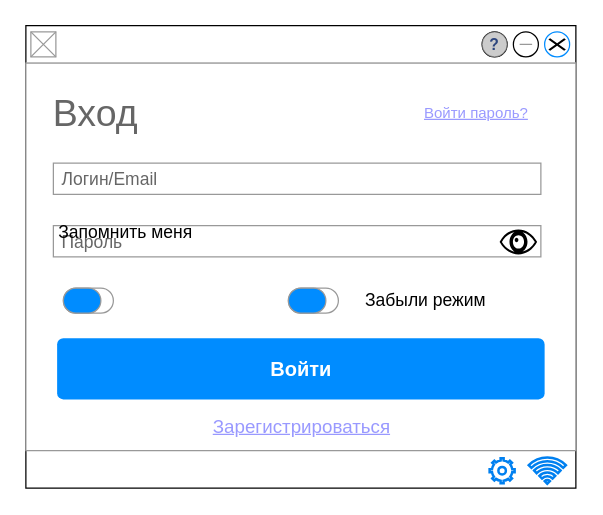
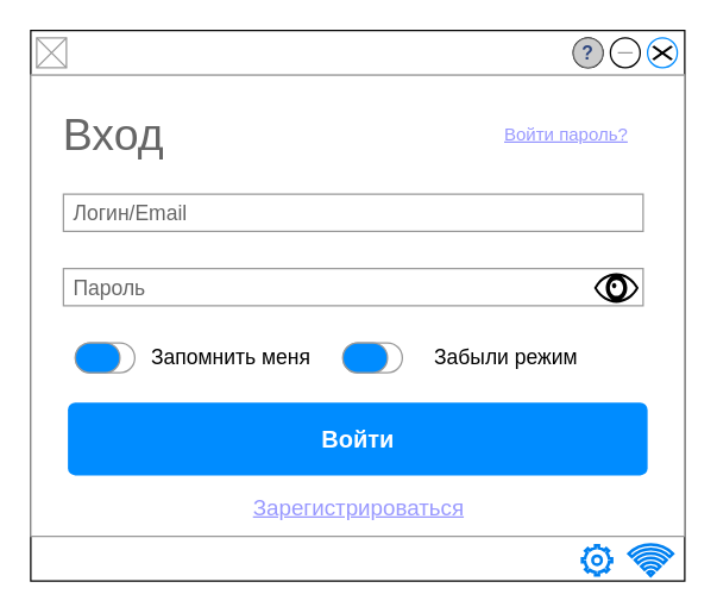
  <mxCell id="0" />
  <mxCell id="1" parent="0" />
  <mxCell id="2" value="" style="strokeWidth=1;shadow=0;dashed=0;align=center;html=1;shape=mxgraph.mockup.containers.window;align=left;verticalAlign=top;spacingLeft=8;strokeColor2=#008cff;strokeColor3=#c4c4c4;fontColor=#666666;mainText=;fontSize=17;labelBackgroundColor=none;" parent="1" vertex="1"><mxGeometry x="20" y="20" width="440" height="370" as="geometry" /></mxCell>
  <mxCell id="3" value="" style="verticalLabelPosition=bottom;shadow=0;dashed=0;align=center;html=1;verticalAlign=top;strokeWidth=1;shape=mxgraph.mockup.graphics.simpleIcon;strokeColor=#999999;" parent="1" vertex="1"><mxGeometry x="24" y="25" width="20" height="20" as="geometry" /></mxCell>
  <mxCell id="4" value="" style="verticalLabelPosition=bottom;shadow=0;dashed=0;align=center;html=1;verticalAlign=top;strokeWidth=1;shape=mxgraph.mockup.misc.help_icon;fontSize=14;" parent="1" vertex="1"><mxGeometry x="385" y="25" width="20" height="20" as="geometry" /></mxCell>
  <mxCell id="5" value="" style="shape=mxgraph.mockup.markup.redX;fillColor=#000000;html=1;shadow=0;strokeColor=none;fontSize=14;" parent="1" vertex="1"><mxGeometry x="438" y="30" width="14" height="10" as="geometry" /></mxCell>
  <mxCell id="6" value="" style="verticalLabelPosition=bottom;shadow=0;dashed=0;align=center;html=1;verticalAlign=top;strokeWidth=1;shape=mxgraph.mockup.markup.line;strokeColor=#999999;fontSize=14;fillColor=#000000;" parent="1" vertex="1"><mxGeometry x="415" y="25" width="10" height="20" as="geometry" /></mxCell>
  <mxCell id="7" value="" style="strokeWidth=1;shadow=0;dashed=0;align=center;html=1;shape=mxgraph.mockup.forms.rrect;rSize=0;strokeColor=#999999;fillColor=#ffffff;fontSize=14;" parent="1" vertex="1"><mxGeometry x="20" y="50" width="440" height="310" as="geometry" /></mxCell>
  <mxCell id="8" value="&lt;font style=&quot;font-size: 30px;&quot;&gt;Вход&lt;/font&gt;" style="strokeWidth=1;shadow=0;dashed=0;align=center;html=1;shape=mxgraph.mockup.forms.anchor;fontSize=12;fontColor=#666666;align=left;resizeWidth=1;spacingLeft=0;fillColor=#000000;" parent="7" vertex="1"><mxGeometry width="197.158" height="20" relative="1" as="geometry"><mxPoint x="20" y="30" as="offset" /></mxGeometry></mxCell>
  <mxCell id="9" value="Логин/Email" style="strokeWidth=1;shadow=0;dashed=0;align=center;html=1;shape=mxgraph.mockup.forms.rrect;rSize=0;strokeColor=#999999;fontColor=#666666;align=left;spacingLeft=5;resizeWidth=1;fontSize=14;fillColor=#FFFFFF;" parent="7" vertex="1"><mxGeometry width="390" height="25" relative="1" as="geometry"><mxPoint x="22" y="80" as="offset" /></mxGeometry></mxCell>
  <mxCell id="10" value="Пароль" style="strokeWidth=1;shadow=0;dashed=0;align=center;html=1;shape=mxgraph.mockup.forms.rrect;rSize=0;strokeColor=#999999;fontColor=#666666;align=left;spacingLeft=5;resizeWidth=1;fontSize=14;fillColor=#FFFFFF;" parent="7" vertex="1"><mxGeometry width="390" height="25" relative="1" as="geometry"><mxPoint x="22" y="130" as="offset" /></mxGeometry></mxCell>
  <mxCell id="11" value="Войти" style="strokeWidth=1;shadow=0;dashed=0;align=center;html=1;shape=mxgraph.mockup.forms.rrect;rSize=5;strokeColor=none;fontColor=#ffffff;fillColor=#008CFF;fontSize=16;fontStyle=1;" parent="7" vertex="1"><mxGeometry y="1" width="390" height="49" relative="1" as="geometry"><mxPoint x="25" y="-90" as="offset" /></mxGeometry></mxCell>
  <mxCell id="12" value="&lt;font style=&quot;font-size: 15px;&quot;&gt;Зарегистрироваться&lt;/font&gt;" style="strokeWidth=1;shadow=0;dashed=0;align=center;html=1;shape=mxgraph.mockup.forms.anchor;fontSize=12;fontColor=#9999ff;align=left;spacingLeft=0;fontStyle=4;resizeWidth=1;fillColor=#000000;" parent="7" vertex="1"><mxGeometry y="1" width="144.262" height="20" relative="1" as="geometry"><mxPoint x="148" y="-30" as="offset" /></mxGeometry></mxCell>
  <mxCell id="13" value="Войти пароль?" style="strokeWidth=1;shadow=0;dashed=0;align=center;html=1;shape=mxgraph.mockup.forms.anchor;fontSize=12;fontColor=#9999ff;align=left;spacingLeft=0;fontStyle=4;resizeWidth=1;fillColor=#000000;" parent="7" vertex="1"><mxGeometry x="317.377" y="29.997" width="96.175" height="20.667" as="geometry" /></mxCell>
  <mxCell id="14" value="" style="strokeWidth=1;shadow=0;dashed=0;align=center;html=1;shape=mxgraph.mockup.buttons.onOffButton;gradientColor=none;strokeColor=#999999;buttonState=on;fillColor2=#008cff;fontColor=#ffffff;fontSize=17;mainText=;spacingRight=40;fontStyle=1;" parent="7" vertex="1"><mxGeometry x="30" y="180" width="40" height="20" as="geometry" /></mxCell>
  <mxCell id="15" value="" style="strokeWidth=1;shadow=0;dashed=0;align=center;html=1;shape=mxgraph.mockup.buttons.onOffButton;gradientColor=none;strokeColor=#999999;buttonState=on;fillColor2=#008cff;fontColor=#ffffff;fontSize=17;mainText=;spacingRight=40;fontStyle=1;" parent="7" vertex="1"><mxGeometry x="210" y="180" width="40" height="20" as="geometry" /></mxCell>
- <mxCell id="16" value="Запомнить меня" style="text;html=1;strokeColor=none;fillColor=none;align=center;verticalAlign=middle;whiteSpace=wrap;rounded=0;fontSize=14;" parent="7" vertex="1"><mxGeometry x="25" y="120" width="110" height="30" as="geometry" /></mxCell>
+ <mxCell id="16" value="Запомнить меня" style="text;html=1;strokeColor=none;fillColor=none;align=center;verticalAlign=middle;whiteSpace=wrap;rounded=0;fontSize=14;" parent="7" vertex="1"><mxGeometry x="80" y="175" width="110" height="30" as="geometry" /></mxCell>
  <mxCell id="17" value="Забыли режим" style="text;html=1;strokeColor=none;fillColor=none;align=center;verticalAlign=middle;whiteSpace=wrap;rounded=0;fontSize=14;" parent="7" vertex="1"><mxGeometry x="250" y="175" width="140" height="30" as="geometry" /></mxCell>
  <mxCell id="18" value="" style="shape=mxgraph.signs.healthcare.eye;html=1;pointerEvents=1;fillColor=#000000;strokeColor=none;verticalLabelPosition=bottom;verticalAlign=top;align=center;sketch=0;fontSize=14;" parent="7" vertex="1"><mxGeometry x="379" y="133" width="30" height="20" as="geometry" /></mxCell>
  <mxCell id="19" value="" style="html=1;verticalLabelPosition=bottom;align=center;labelBackgroundColor=#ffffff;verticalAlign=top;strokeWidth=2;strokeColor=#0080F0;shadow=0;dashed=0;shape=mxgraph.ios7.icons.settings;" parent="1" vertex="1"><mxGeometry x="391" y="366" width="20" height="20" as="geometry" /></mxCell>
  <mxCell id="20" value="" style="html=1;verticalLabelPosition=bottom;align=center;labelBackgroundColor=#ffffff;verticalAlign=top;strokeWidth=2;strokeColor=#0080F0;shadow=0;dashed=0;shape=mxgraph.ios7.icons.wifi;pointerEvents=1" parent="1" vertex="1"><mxGeometry x="422.3" y="365.5" width="29.7" height="21" as="geometry" /></mxCell>
